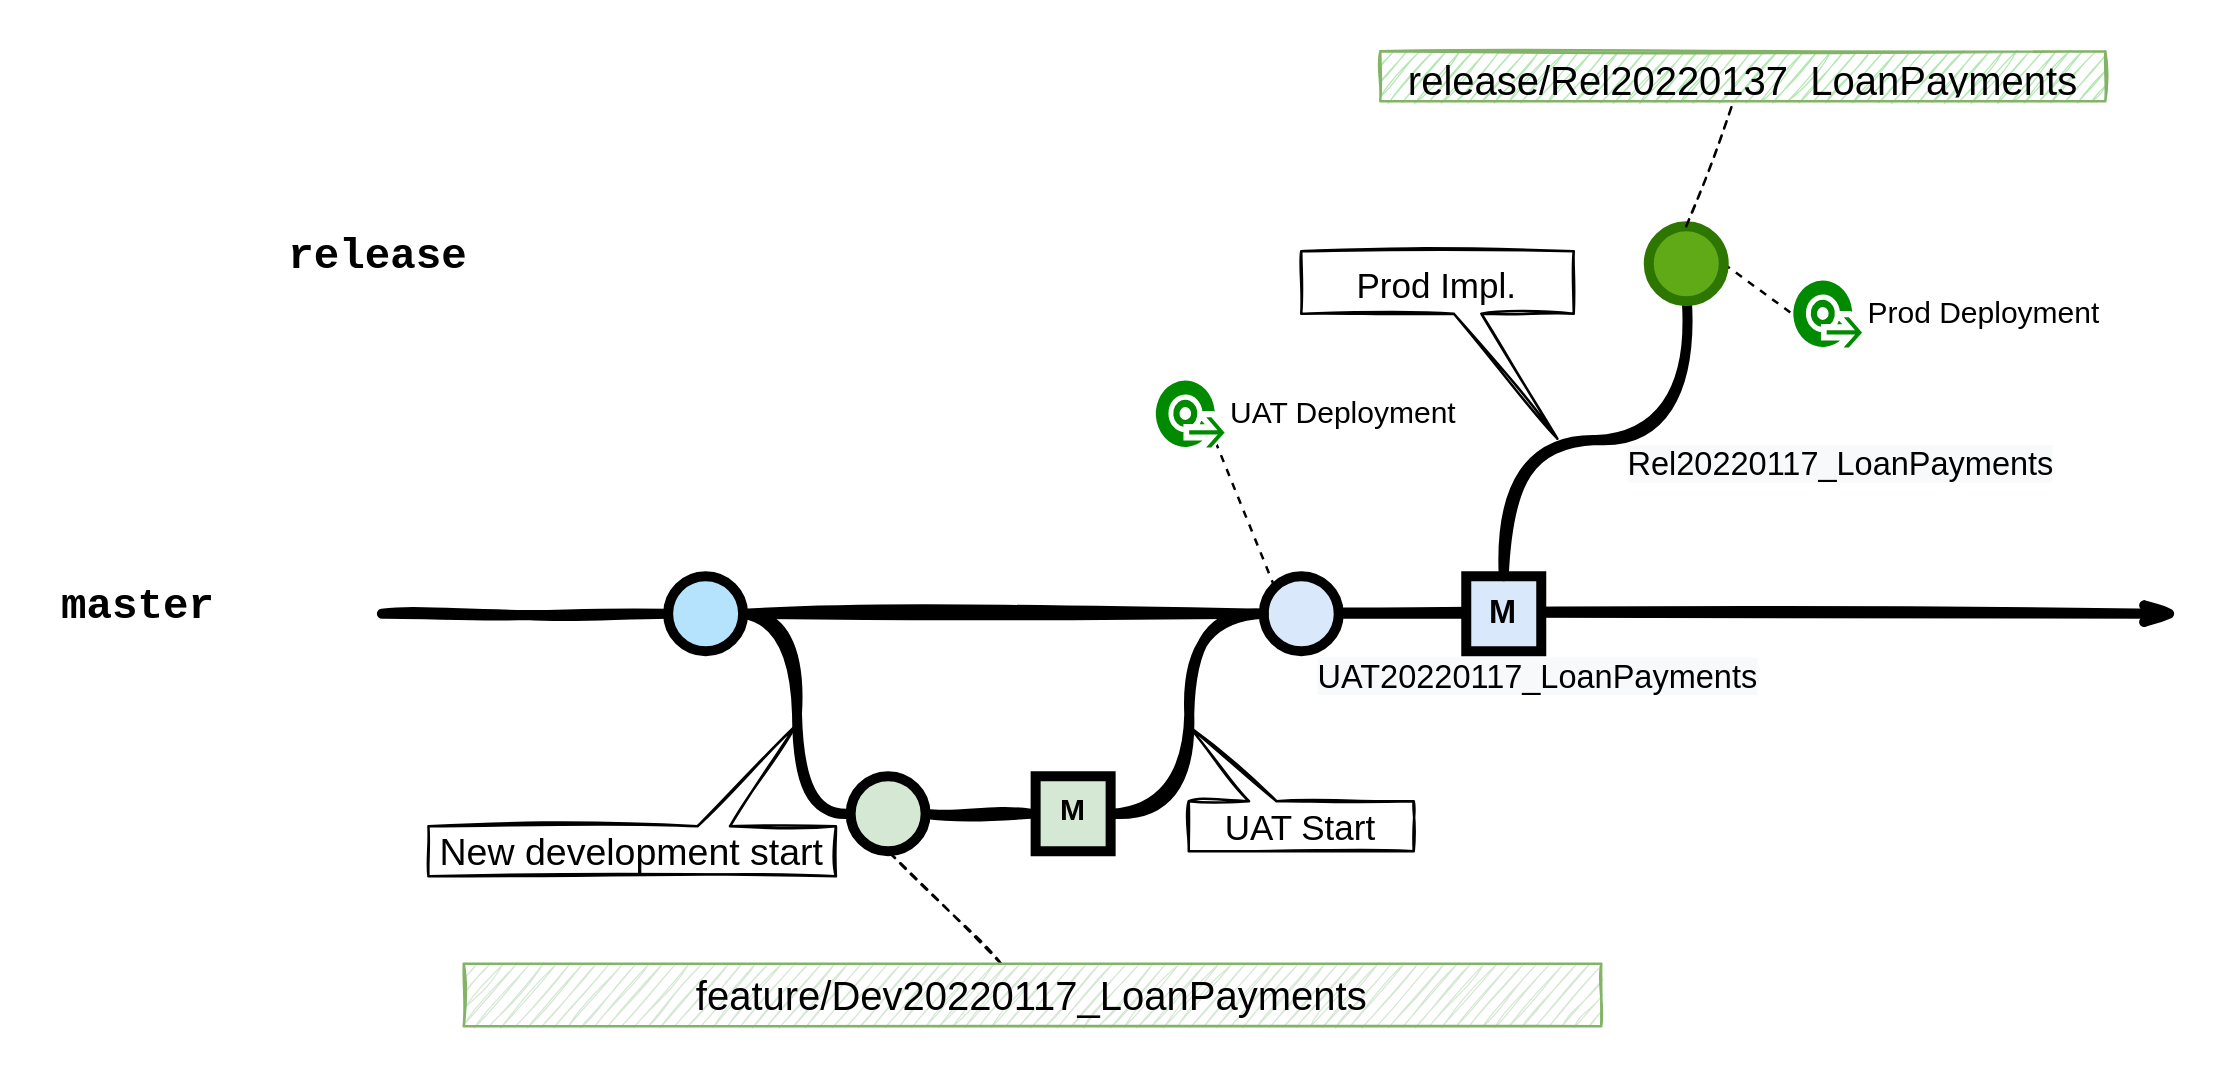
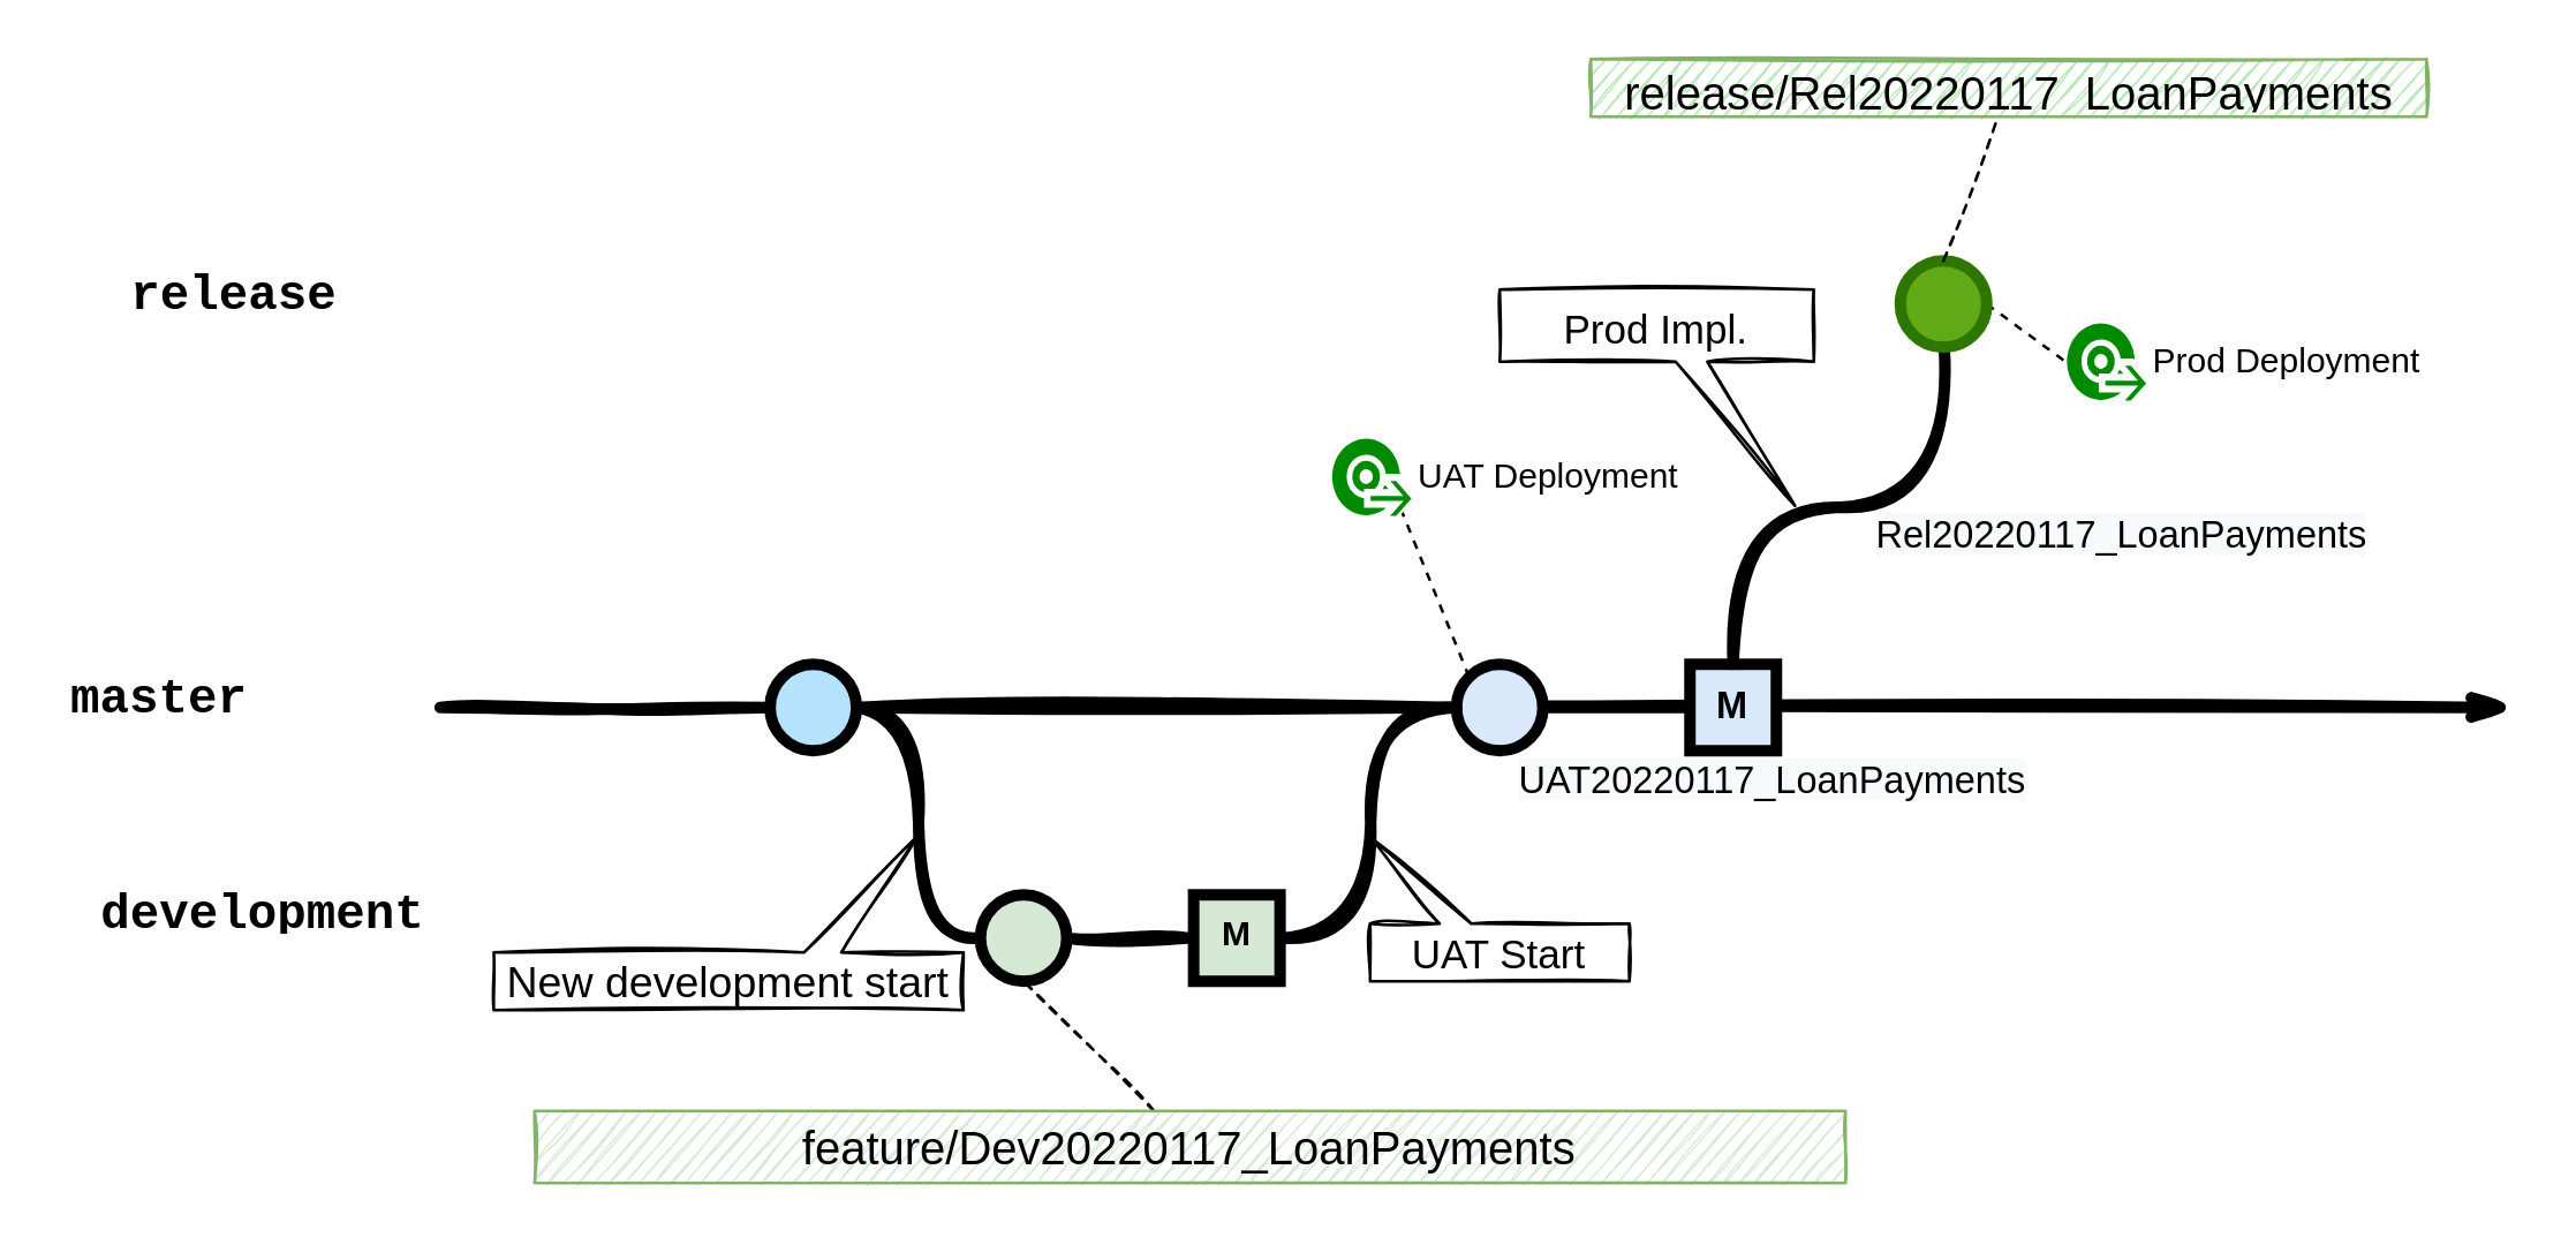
  <mxCell id="0" />
  <mxCell id="1" parent="0" />
  <mxCell id="2" value="" style="edgeStyle=orthogonalEdgeStyle;rounded=0;html=1;jettySize=auto;orthogonalLoop=1;plain-blue;endArrow=none;endFill=0;strokeWidth=4;strokeColor=#000000;sketch=1;" parent="1" source="4" target="7" edge="1"><mxGeometry x="1136.75" y="265" as="geometry" /></mxCell>
  <mxCell id="3" style="edgeStyle=orthogonalEdgeStyle;curved=1;rounded=0;html=1;exitX=1;exitY=0.5;exitPerimeter=0;entryX=0;entryY=0.5;entryPerimeter=0;endArrow=none;endFill=0;jettySize=auto;orthogonalLoop=1;strokeWidth=4;fontSize=15;sketch=1;" parent="1" source="4" target="11" edge="1"><mxGeometry relative="1" as="geometry" /></mxCell>
  <mxCell id="4" value="" style="verticalLabelPosition=bottom;verticalAlign=top;html=1;strokeWidth=4;shape=mxgraph.flowchart.on-page_reference;plain-blue;gradientColor=none;fillColor=#B5E3Fe;strokeColor=#000000;" parent="1" vertex="1"><mxGeometry x="266.75" y="230" width="30" height="30" as="geometry" /></mxCell>
  <mxCell id="5" value="" style="edgeStyle=orthogonalEdgeStyle;curved=1;rounded=0;orthogonalLoop=1;jettySize=auto;html=1;endArrow=none;endFill=0;strokeWidth=4;fontFamily=Courier New;fontSize=16;" parent="1" source="7" edge="1"><mxGeometry relative="1" as="geometry"><mxPoint x="586" y="245" as="targetPoint" /></mxGeometry></mxCell>
  <mxCell id="6" style="edgeStyle=none;rounded=0;orthogonalLoop=1;jettySize=auto;html=1;exitX=0.145;exitY=0.145;exitDx=0;exitDy=0;exitPerimeter=0;entryX=0.8;entryY=0.733;entryDx=0;entryDy=0;entryPerimeter=0;dashed=1;fontColor=#000000;endArrow=none;endFill=0;" edge="1" parent="1" source="7" target="31"><mxGeometry relative="1" as="geometry" /></mxCell>
  <mxCell id="7" value="" style="verticalLabelPosition=bottom;verticalAlign=top;html=1;strokeWidth=4;shape=mxgraph.flowchart.on-page_reference;plain-blue;gradientColor=none;strokeColor=#000000;" parent="1" vertex="1"><mxGeometry x="505" y="230" width="30" height="30" as="geometry" /></mxCell>
  <mxCell id="8" value="" style="edgeStyle=orthogonalEdgeStyle;curved=1;rounded=0;orthogonalLoop=1;jettySize=auto;html=1;endArrow=openThin;endFill=0;strokeWidth=4;fontFamily=Courier New;fontSize=16;startArrow=none;startFill=0;sketch=1;" parent="1" edge="1"><mxGeometry relative="1" as="geometry"><mxPoint x="535" y="244.5" as="sourcePoint" /><mxPoint x="871.62" y="245" as="targetPoint" /><Array as="points"><mxPoint x="672.25" y="245" /><mxPoint x="672.25" y="245" /></Array></mxGeometry></mxCell>
  <mxCell id="9" value="" style="edgeStyle=orthogonalEdgeStyle;rounded=0;html=1;jettySize=auto;orthogonalLoop=1;strokeWidth=4;endArrow=none;endFill=0;sketch=1;" parent="1" target="4" edge="1"><mxGeometry x="1036.75" y="265" as="geometry"><mxPoint x="152.25" y="245" as="sourcePoint" /></mxGeometry></mxCell>
  <mxCell id="10" style="edgeStyle=orthogonalEdgeStyle;curved=1;rounded=0;html=1;exitX=1;exitY=0.5;exitPerimeter=0;entryX=0;entryY=0.5;entryPerimeter=0;endArrow=none;endFill=0;jettySize=auto;orthogonalLoop=1;strokeWidth=4;fontSize=15;sketch=1;" parent="1" source="11" edge="1"><mxGeometry relative="1" as="geometry"><mxPoint x="411.75" y="325" as="targetPoint" /></mxGeometry></mxCell>
  <mxCell id="11" value="" style="verticalLabelPosition=bottom;verticalAlign=top;html=1;strokeWidth=4;shape=mxgraph.flowchart.on-page_reference;plain-purple;gradientColor=none;strokeColor=#000000;fillColor=#D5E8D4;" parent="1" vertex="1"><mxGeometry x="339.75" y="310" width="30" height="30" as="geometry" /></mxCell>
  <mxCell id="12" style="edgeStyle=orthogonalEdgeStyle;curved=1;rounded=0;html=1;entryX=0;entryY=0.5;entryPerimeter=0;endArrow=none;endFill=0;jettySize=auto;orthogonalLoop=1;strokeWidth=4;fontSize=15;sketch=1;" parent="1" target="7" edge="1"><mxGeometry relative="1" as="geometry"><mxPoint x="444.25" y="325" as="sourcePoint" /></mxGeometry></mxCell>
  <mxCell id="13" value="&lt;b&gt;M&lt;/b&gt;" style="whiteSpace=wrap;html=1;verticalAlign=top;fillColor=#D5E8D4;strokeColor=#000000;strokeWidth=4;gradientColor=none;" parent="1" vertex="1"><mxGeometry x="413.75" y="310" width="30" height="30" as="geometry" /></mxCell>
  <mxCell id="14" value="&lt;div&gt;&lt;b&gt;&lt;font style=&quot;font-size: 13px&quot;&gt;M&lt;/font&gt;&lt;/b&gt;&lt;/div&gt;" style="whiteSpace=wrap;html=1;verticalAlign=top;fillColor=#DAE8FC;strokeColor=#000000;strokeWidth=4;gradientColor=none;align=center;" parent="1" vertex="1"><mxGeometry x="586" y="230" width="30" height="30" as="geometry" /></mxCell>
  <mxCell id="15" value="" style="edgeStyle=orthogonalEdgeStyle;curved=1;rounded=0;orthogonalLoop=1;jettySize=auto;html=1;endArrow=none;endFill=0;strokeWidth=4;fontFamily=Courier New;fontSize=16;exitX=0.5;exitY=0;exitDx=0;exitDy=0;sketch=1;" parent="1" source="14" edge="1"><mxGeometry relative="1" as="geometry"><mxPoint x="636" y="200" as="sourcePoint" /><mxPoint x="674.25" y="120" as="targetPoint" /></mxGeometry></mxCell>
  <mxCell id="16" style="rounded=0;orthogonalLoop=1;jettySize=auto;html=1;exitX=1;exitY=0.5;exitDx=0;exitDy=0;exitPerimeter=0;entryX=0.045;entryY=0.5;entryDx=0;entryDy=0;entryPerimeter=0;dashed=1;endArrow=none;endFill=0;" edge="1" parent="1" source="17" target="30"><mxGeometry relative="1" as="geometry" /></mxCell>
  <mxCell id="17" value="" style="verticalLabelPosition=bottom;verticalAlign=top;html=1;strokeWidth=4;shape=mxgraph.flowchart.on-page_reference;strokeColor=#2D7600;fillColor=#60a917;fontColor=#ffffff;" parent="1" vertex="1"><mxGeometry x="659" y="90" width="30" height="30" as="geometry" /></mxCell>
  <mxCell id="18" value="&lt;font style=&quot;font-size: 17px&quot;&gt;master&lt;/font&gt;" style="text;html=1;strokeColor=none;fillColor=none;align=center;verticalAlign=middle;whiteSpace=wrap;overflow=hidden;fontSize=14;fontStyle=1;fontFamily=Courier New;" parent="1" vertex="1"><mxGeometry x="20" y="230" width="70" height="20" as="geometry" /></mxCell>
- <mxCell id="20" value="&lt;font style=&quot;font-size: 17px&quot;&gt;release&lt;/font&gt;" style="text;html=1;strokeColor=none;fillColor=none;align=center;verticalAlign=middle;whiteSpace=wrap;overflow=hidden;fontSize=14;fontStyle=1;fontFamily=Courier New;" parent="1" vertex="1"><mxGeometry x="110" y="90" width="81.62" height="20" as="geometry" /></mxCell>
+ <mxCell id="19" value="&lt;font style=&quot;font-size: 17px&quot;&gt;development&lt;/font&gt;" style="text;html=1;strokeColor=none;fillColor=none;align=center;verticalAlign=middle;whiteSpace=wrap;overflow=hidden;fontSize=14;fontStyle=1;fontFamily=Courier New;" parent="1" vertex="1"><mxGeometry x="30" y="305" width="121.62" height="20" as="geometry" /></mxCell>
+ <mxCell id="20" value="&lt;font style=&quot;font-size: 17px&quot;&gt;release&lt;/font&gt;" style="text;html=1;strokeColor=none;fillColor=none;align=center;verticalAlign=middle;whiteSpace=wrap;overflow=hidden;fontSize=14;fontStyle=1;fontFamily=Courier New;" parent="1" vertex="1"><mxGeometry x="40" y="90" width="81.62" height="20" as="geometry" /></mxCell>
  <mxCell id="21" value="&lt;font style=&quot;font-size: 15px&quot;&gt;New development start&lt;/font&gt;" style="shape=callout;whiteSpace=wrap;html=1;perimeter=calloutPerimeter;fontSize=16;position2=0.1;rotation=0;base=13;size=40;position=0.26;snapToPoint=0;rounded=0;shadow=0;sketch=1;direction=west;" parent="1" vertex="1"><mxGeometry x="170.87" y="290" width="163" height="60" as="geometry" /></mxCell>
  <mxCell id="22" value="&lt;font style=&quot;font-size: 14px&quot;&gt;UAT Start&lt;/font&gt;" style="shape=callout;whiteSpace=wrap;html=1;perimeter=calloutPerimeter;fontSize=16;position2=1;rotation=0;base=11;size=30;position=0.61;snapToPoint=0;rounded=0;shadow=0;sketch=1;direction=west;arcSize=15;" parent="1" vertex="1"><mxGeometry x="475" y="290" width="90" height="50" as="geometry" /></mxCell>
  <mxCell id="23" value="&lt;font style=&quot;font-size: 14px&quot;&gt;Prod Impl.&lt;/font&gt;" style="shape=callout;whiteSpace=wrap;html=1;perimeter=calloutPerimeter;fontSize=16;position2=0.94;rotation=0;base=11;size=50;position=0.56;snapToPoint=0;rounded=0;shadow=0;sketch=1;direction=east;arcSize=15;" parent="1" vertex="1"><mxGeometry x="520" y="100" width="109" height="75" as="geometry" /></mxCell>
  <mxCell id="24" style="rounded=0;sketch=1;orthogonalLoop=1;jettySize=auto;html=1;entryX=0.5;entryY=1;entryDx=0;entryDy=0;entryPerimeter=0;fontSize=15;endArrow=none;endFill=0;dashed=1;" parent="1" source="25" target="11" edge="1"><mxGeometry relative="1" as="geometry" /></mxCell>
  <mxCell id="25" value="&lt;span style=&quot;font-size: 16px&quot;&gt;feature/Dev20220117_LoanPayments&lt;/span&gt;" style="text;html=1;strokeColor=#82b366;fillColor=#d5e8d4;align=center;verticalAlign=middle;whiteSpace=wrap;overflow=hidden;rounded=0;shadow=0;sketch=1;fontSize=15;" parent="1" vertex="1"><mxGeometry x="185" y="385" width="455" height="25" as="geometry" /></mxCell>
  <mxCell id="26" value="&lt;span style=&quot;text-align: center ; background-color: rgb(248 , 249 , 250)&quot;&gt;UAT20220117_LoanPayments&lt;/span&gt;" style="shape=image;html=1;verticalAlign=middle;verticalLabelPosition=middle;labelBackgroundColor=#ffffff;imageAspect=0;aspect=fixed;image=https://cdn1.iconfinder.com/data/icons/32-soft-media-icons--Vol-2/33/tag.png;rounded=0;shadow=0;sketch=1;fontSize=13;fillColor=none;gradientColor=none;direction=east;rotation=0;textDirection=ltr;labelPosition=right;align=left;" parent="1" vertex="1"><mxGeometry x="505" y="260" width="20" height="20" as="geometry" /></mxCell>
  <mxCell id="27" value="&lt;span style=&quot;text-align: center ; background-color: rgb(248 , 249 , 250)&quot;&gt;Rel20220117_LoanPayments&lt;/span&gt;" style="shape=image;html=1;verticalAlign=middle;verticalLabelPosition=middle;labelBackgroundColor=#ffffff;imageAspect=0;aspect=fixed;image=https://cdn1.iconfinder.com/data/icons/32-soft-media-icons--Vol-2/33/tag.png;rounded=0;shadow=0;sketch=1;fontSize=13;fillColor=none;gradientColor=none;direction=east;rotation=0;textDirection=ltr;labelPosition=right;align=left;" parent="1" vertex="1"><mxGeometry x="629" y="175" width="20" height="20" as="geometry" /></mxCell>
- <mxCell id="28" value="&lt;span style=&quot;font-size: 16px&quot;&gt;release/Rel20220137_LoanPayments&lt;/span&gt;" style="text;html=1;strokeColor=#82b366;fillColor=#B3E8B3;align=center;verticalAlign=middle;whiteSpace=wrap;overflow=hidden;rounded=0;shadow=0;sketch=1;fontSize=15;" parent="1" vertex="1"><mxGeometry x="551.62" y="20" width="290" height="20" as="geometry" /></mxCell>
+ <mxCell id="28" value="&lt;span style=&quot;font-size: 16px&quot;&gt;release/Rel20220117_LoanPayments&lt;/span&gt;" style="text;html=1;strokeColor=#82b366;fillColor=#B3E8B3;align=center;verticalAlign=middle;whiteSpace=wrap;overflow=hidden;rounded=0;shadow=0;sketch=1;fontSize=15;" parent="1" vertex="1"><mxGeometry x="551.62" y="20" width="290" height="20" as="geometry" /></mxCell>
  <mxCell id="29" style="rounded=0;sketch=1;orthogonalLoop=1;jettySize=auto;html=1;fontSize=15;endArrow=none;endFill=0;dashed=1;exitX=0.5;exitY=0;exitDx=0;exitDy=0;exitPerimeter=0;" parent="1" source="17" target="28" edge="1"><mxGeometry relative="1" as="geometry"><mxPoint x="679" y="85" as="sourcePoint" /><mxPoint x="699.25" y="40" as="targetPoint" /></mxGeometry></mxCell>
  <mxCell id="30" value="&lt;font color=&quot;#000000&quot;&gt;Prod Deployment&lt;/font&gt;" style="sketch=0;pointerEvents=1;shadow=0;dashed=0;html=1;strokeColor=#FFFFFF;labelPosition=right;verticalLabelPosition=middle;verticalAlign=middle;align=left;fillColor=#008a00;shape=mxgraph.mscae.intune.client_software;fontColor=#ffffff;" vertex="1" parent="1"><mxGeometry x="715" y="110" width="30" height="30" as="geometry" /></mxCell>
  <mxCell id="31" value="&lt;font color=&quot;#000000&quot;&gt;UAT Deployment&lt;/font&gt;" style="sketch=0;pointerEvents=1;shadow=0;dashed=0;html=1;strokeColor=#FFFFFF;labelPosition=right;verticalLabelPosition=middle;verticalAlign=middle;align=left;fillColor=#008a00;shape=mxgraph.mscae.intune.client_software;fontColor=#ffffff;" vertex="1" parent="1"><mxGeometry x="460" y="150" width="30" height="30" as="geometry" /></mxCell>
